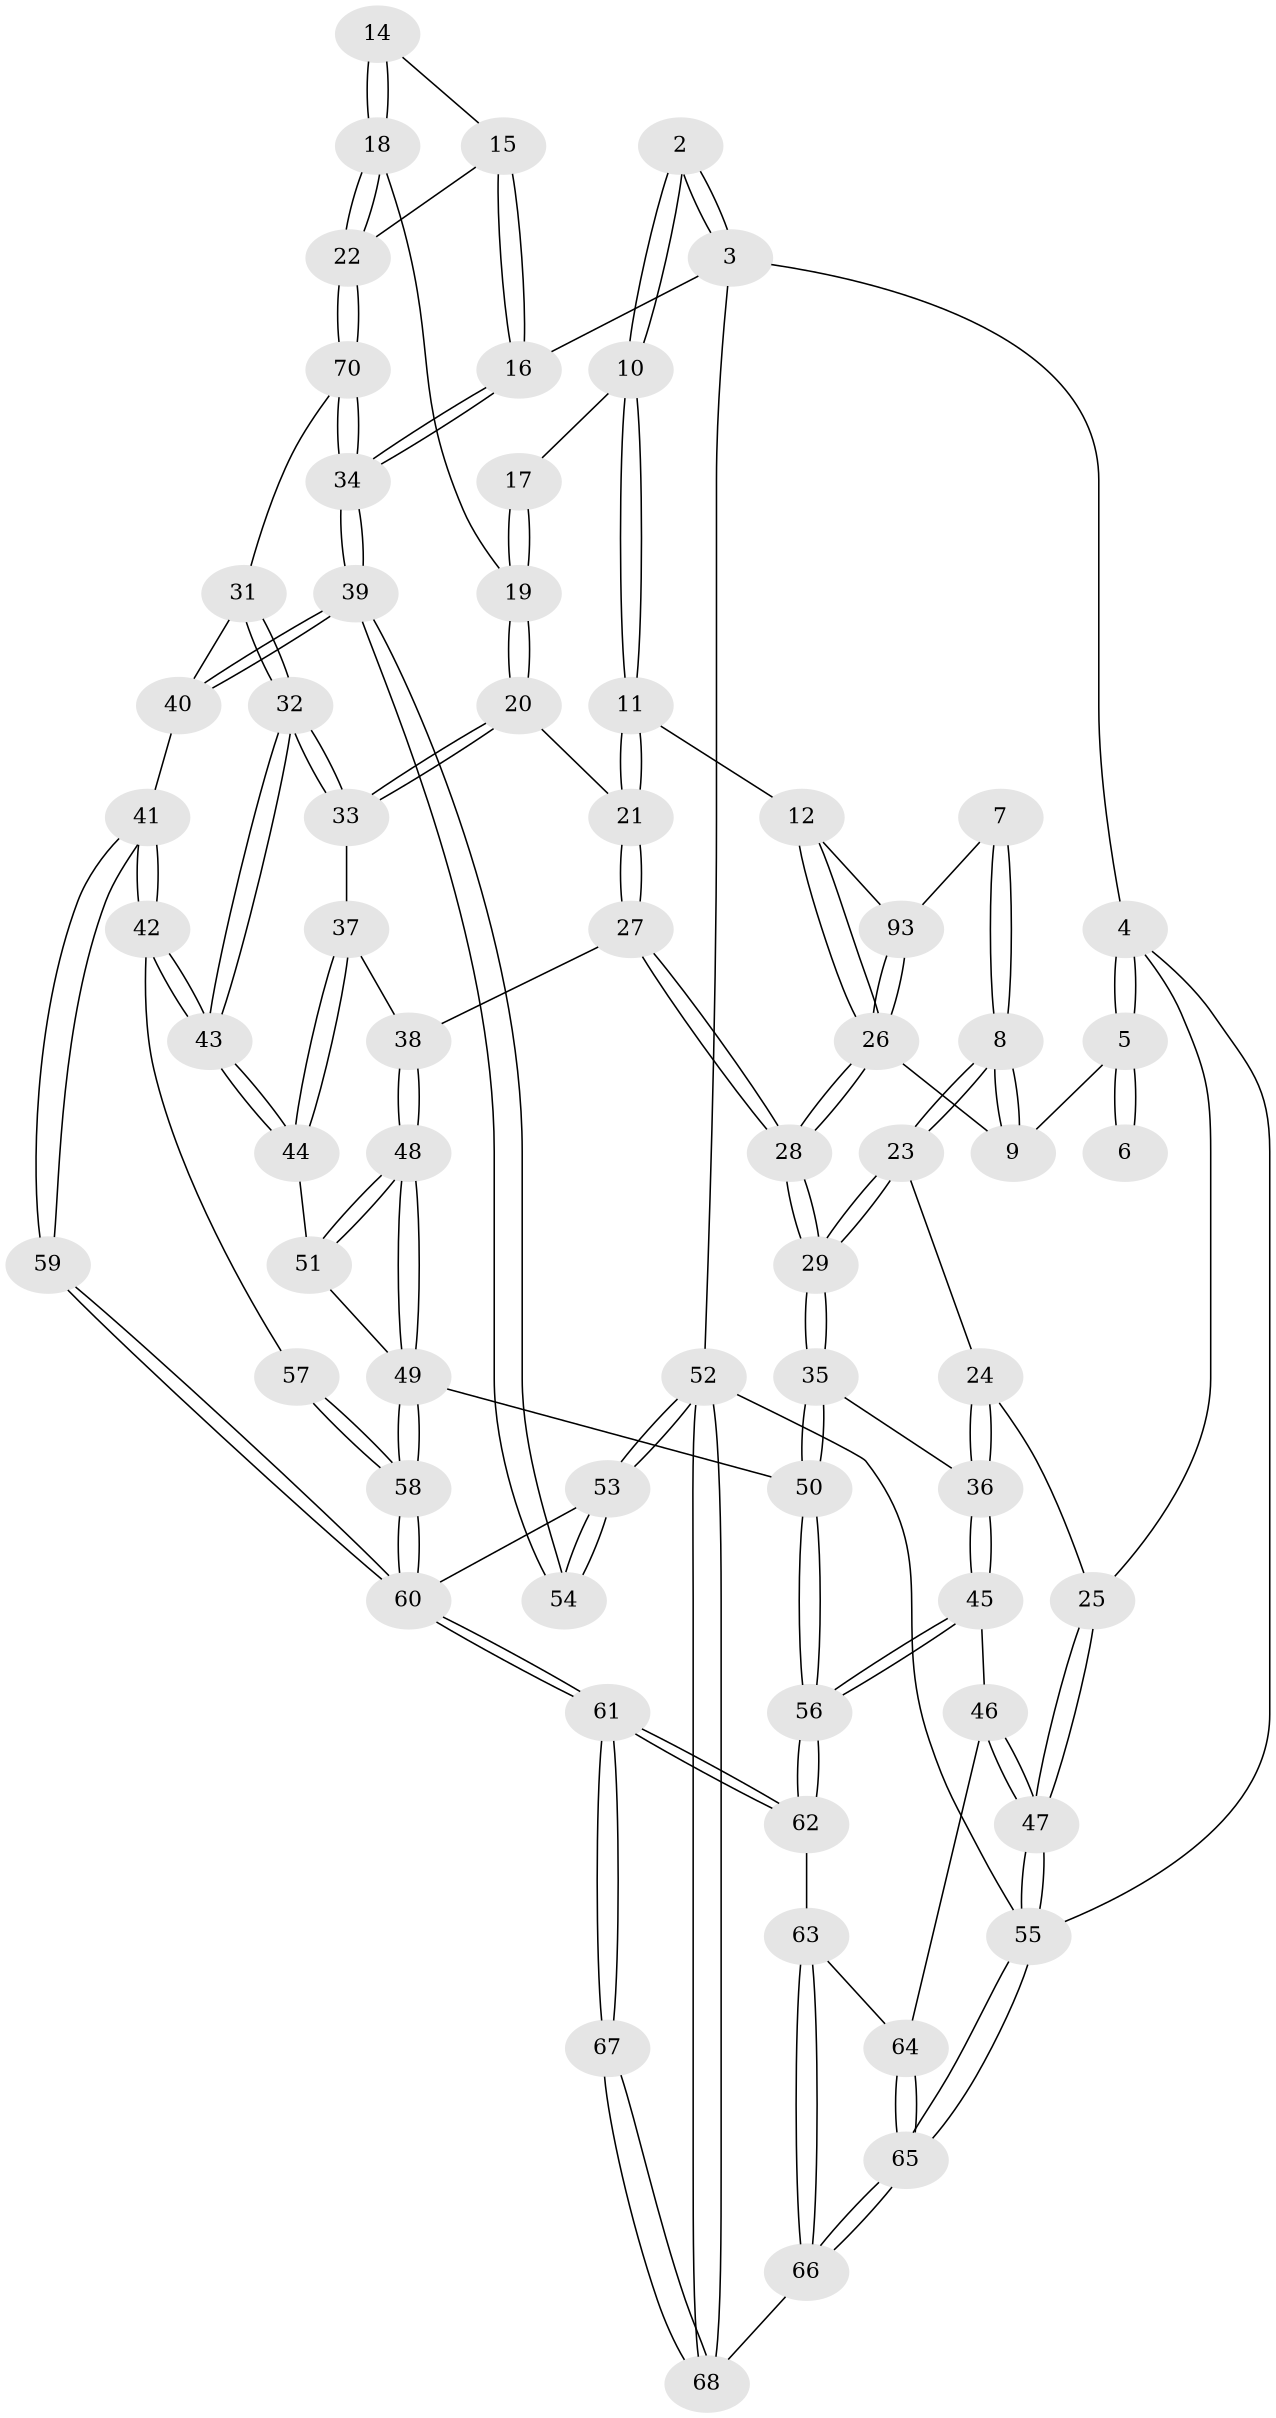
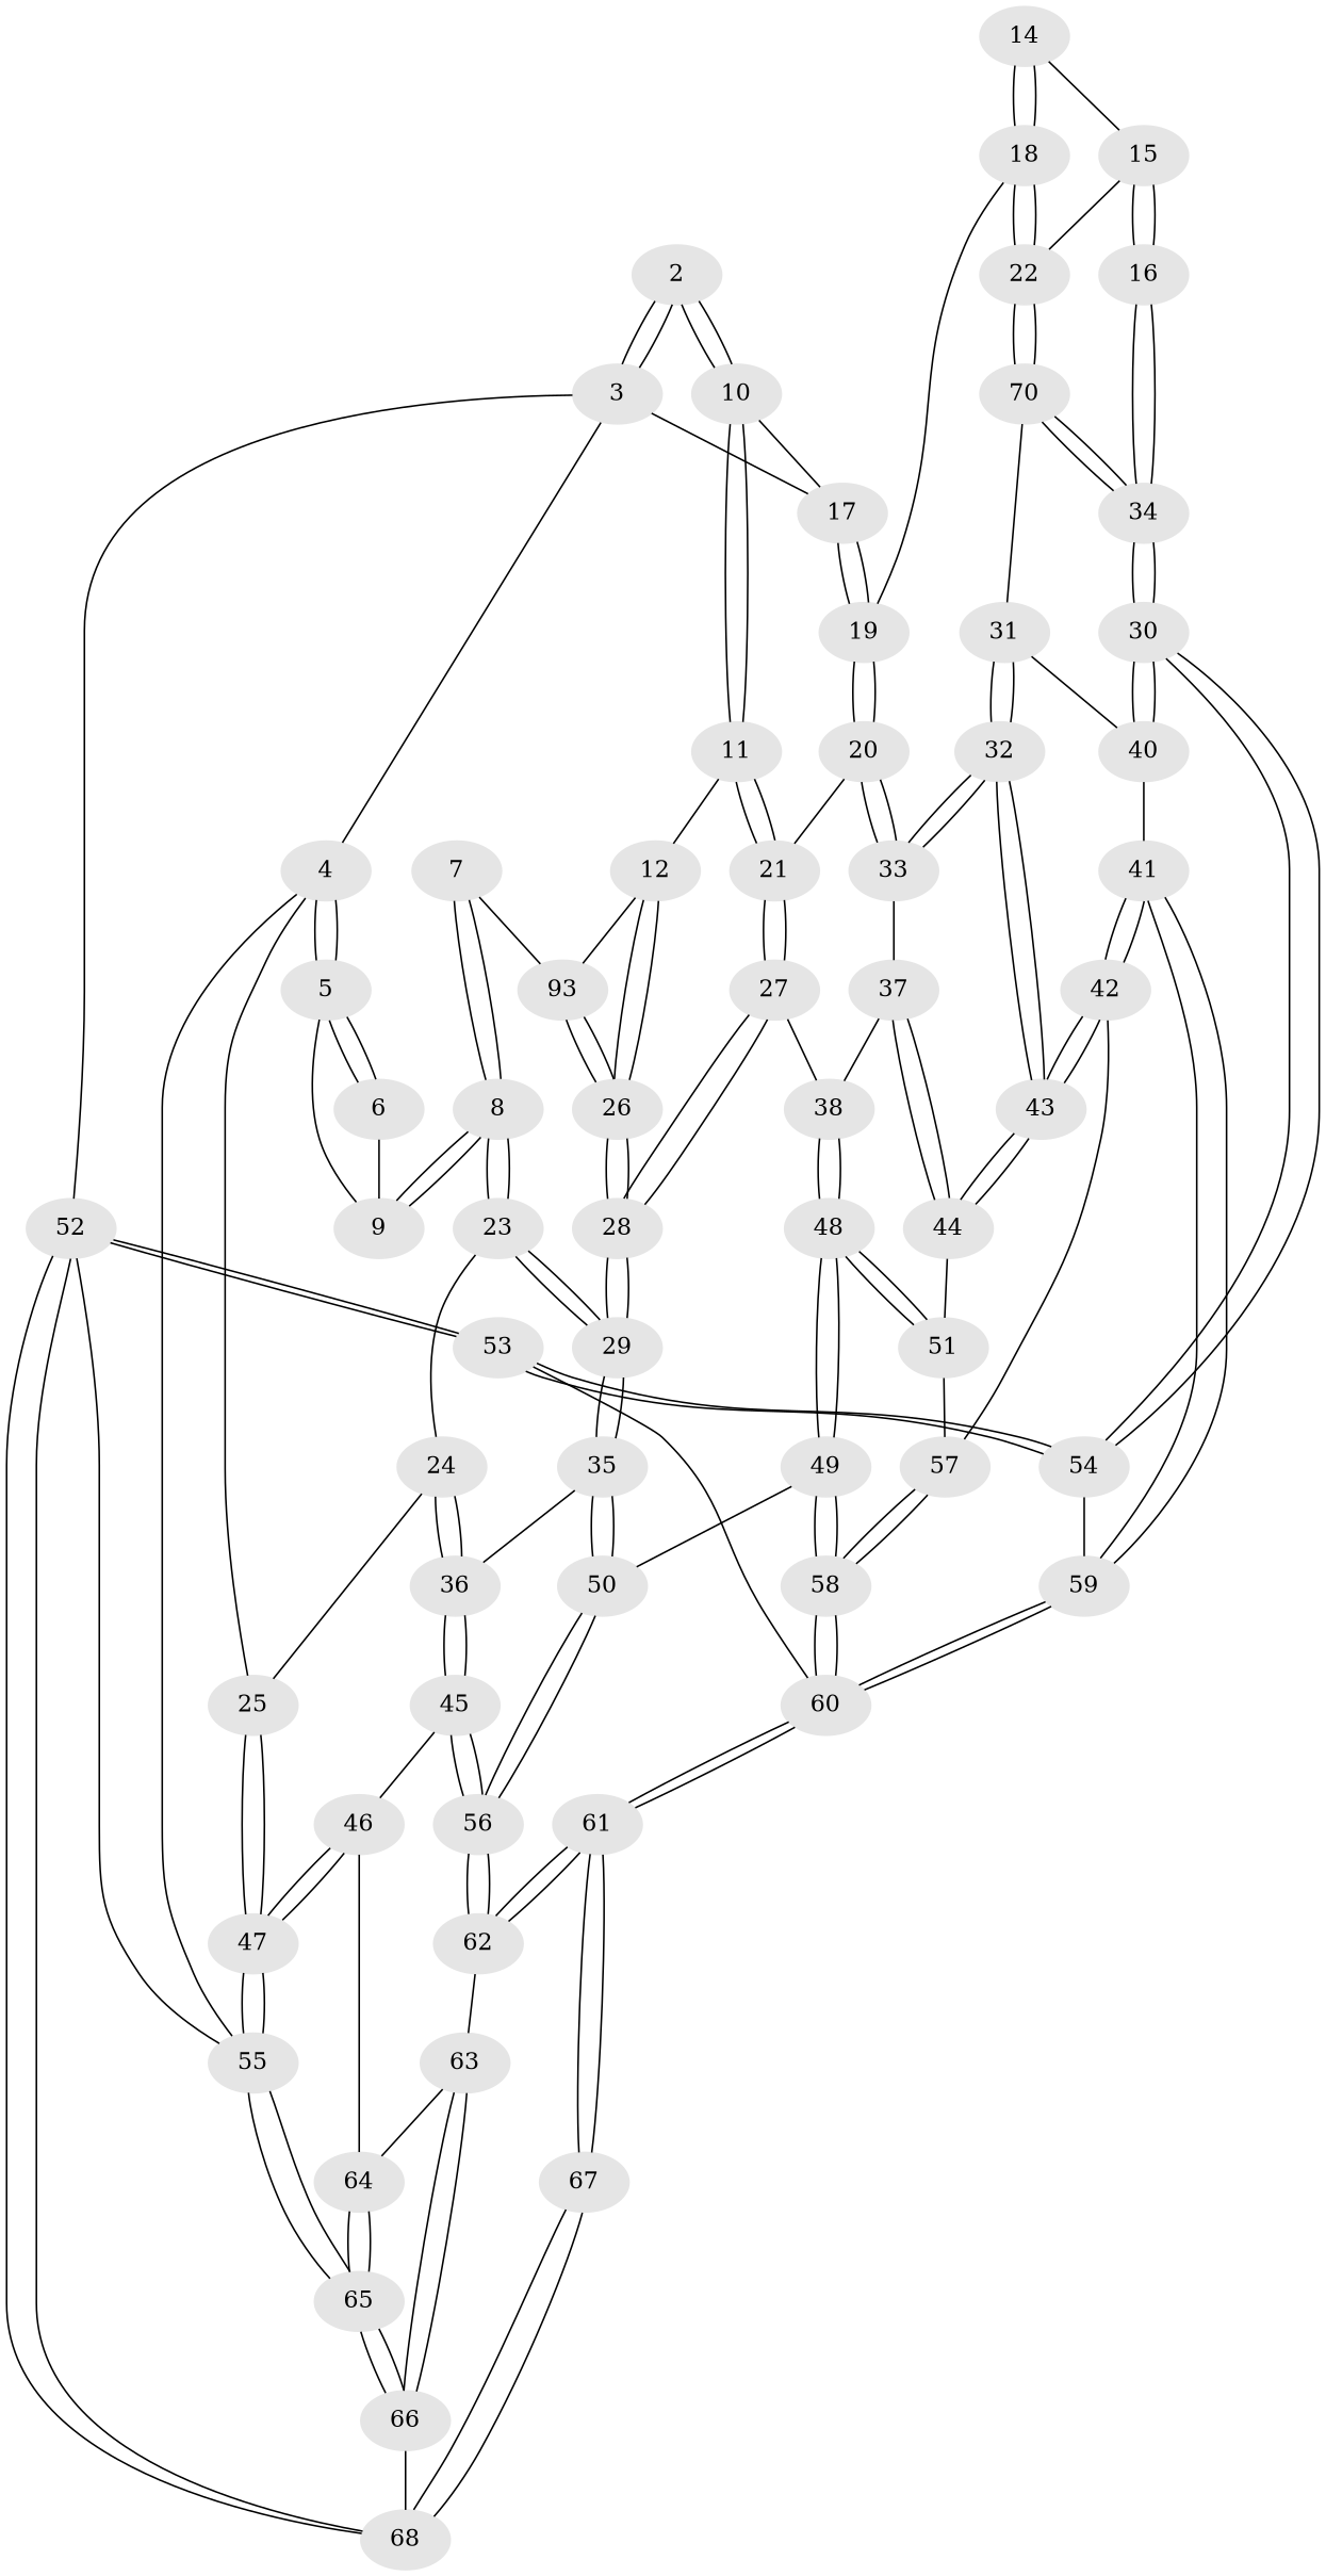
  graph {
    node [color=gray90 style=filled]
    2
    3
    10
    7
    8
    n6 [label=93]
    4
    16
    52
    11
    17
    5
    25
    55
    34
    53
    68
    6
    9
    47
    65
    23
    26
    24
    29
    12
    21
    19
    27
    28
    14
    15
    18
    22
    n35 [label=70]
-   39
+   39 [label=30]
    20
    33
    37
    38
    31
    36
    35
    45
    48
    50
    32
    40
    43
    41
    44
    54
    56
    46
    51
    49
    59
    42
    57
    60
    58
    64
    62
    67
    66
    63
    61
    2 -- 3
    2 -- 3
    2 -- 10
    2 -- 10
    3 -- 4
-   3 -- 16
+   3 -- 17
    3 -- 52
    10 -- 11
    10 -- 11
    10 -- 17
    7 -- 8
    7 -- 8
    7 -- n6
    8 -- 9
    8 -- 9
    8 -- 23
    8 -- 23
    n6 -- 26
    n6 -- 26
    4 -- 5
    4 -- 5
    4 -- 25
    4 -- 55
    16 -- 34
    16 -- 34
    52 -- 55
    52 -- 53
    52 -- 53
    52 -- 68
    52 -- 68
    11 -- 12
    11 -- 21
    11 -- 21
    17 -- 19
    17 -- 19
    5 -- 6
    5 -- 6
    5 -- 9
    25 -- 47
    25 -- 47
    55 -- 65
    55 -- 65
    34 -- 39
    34 -- 39
    53 -- 54
    53 -- 54
    53 -- 60
-   26 -- 9
+   6 -- 9
    47 -- 55
    47 -- 55
    65 -- 66
    65 -- 66
    23 -- 24
    23 -- 29
    23 -- 29
    26 -- 28
    26 -- 28
    24 -- 25
    24 -- 36
    24 -- 36
    29 -- 35
    29 -- 35
    12 -- n6
    12 -- 26
    12 -- 26
    21 -- 27
    21 -- 27
    19 -- 20
    19 -- 20
    27 -- 28
    27 -- 28
    27 -- 38
    28 -- 29
    28 -- 29
    14 -- 15
    14 -- 18
    14 -- 18
    15 -- 16
    15 -- 16
    15 -- 22
    18 -- 19
    18 -- 22
    18 -- 22
    22 -- n35
    22 -- n35
    n35 -- 34
    n35 -- 34
    n35 -- 31
    39 -- 40
    39 -- 40
    39 -- 54
    39 -- 54
    20 -- 21
    20 -- 33
    20 -- 33
    33 -- 37
    37 -- 38
    37 -- 44
    37 -- 44
    38 -- 48
    38 -- 48
    31 -- 32
    31 -- 32
    31 -- 40
    36 -- 45
    36 -- 45
    35 -- 36
    35 -- 50
    35 -- 50
    45 -- 56
    45 -- 56
    45 -- 46
    48 -- 51
    48 -- 51
    48 -- 49
    48 -- 49
    50 -- 56
    50 -- 56
    32 -- 33
    32 -- 33
    32 -- 43
    32 -- 43
    40 -- 41
    43 -- 44
    43 -- 44
    41 -- 59
    41 -- 59
    41 -- 42
    41 -- 42
    44 -- 51
+   54 -- 59
    56 -- 62
    56 -- 62
    46 -- 47
    46 -- 47
    46 -- 64
-   51 -- 49
+   51 -- 57
    49 -- 50
    49 -- 58
    49 -- 58
    59 -- 60
    59 -- 60
    42 -- 43
    42 -- 43
    42 -- 57
    57 -- 58
    57 -- 58
    60 -- 61
    60 -- 61
    58 -- 60
    58 -- 60
    64 -- 65
    64 -- 65
    62 -- 63
    67 -- 68
    67 -- 68
    66 -- 68
    63 -- 64
    63 -- 66
    63 -- 66
    61 -- 62
    61 -- 62
    61 -- 67
    61 -- 67
  }
